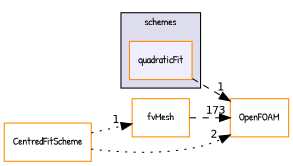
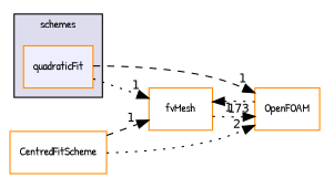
  digraph {
    compound=true
    fontname="Patrick Hand"
    rankdir=LR
    node [color=darkorange fontname="Patrick Hand" fontsize=10 shape=box]
    edge [fontname="Patrick Hand" headlabel=1 labeldistance=1.5 labelfontname=Helvetica labelfontsize=10 style=dotted]
    n1 [fillcolor="#eeeeff" label=quadraticFit pencolor=black style=filled]
    n2 [label=fvMesh]
    n3 [label=OpenFOAM]
    n4 [label=CentredFitScheme]
    subgraph cluster_1 {
      bgcolor="#ddddee"
      fontsize=10
      label=schemes
      pencolor=black
      n1
    }
+   n1 -> n2
    n1 -> n3 [style=dashed]
-   n2 -> n3 [headlabel=173 style=dashed]
-   n4 -> n2
+   n2 -> n3 [headlabel=173]
+   n3 -> n2
+   n4 -> n2 [style=dashed]
    n4 -> n3 [headlabel=2]
  }
